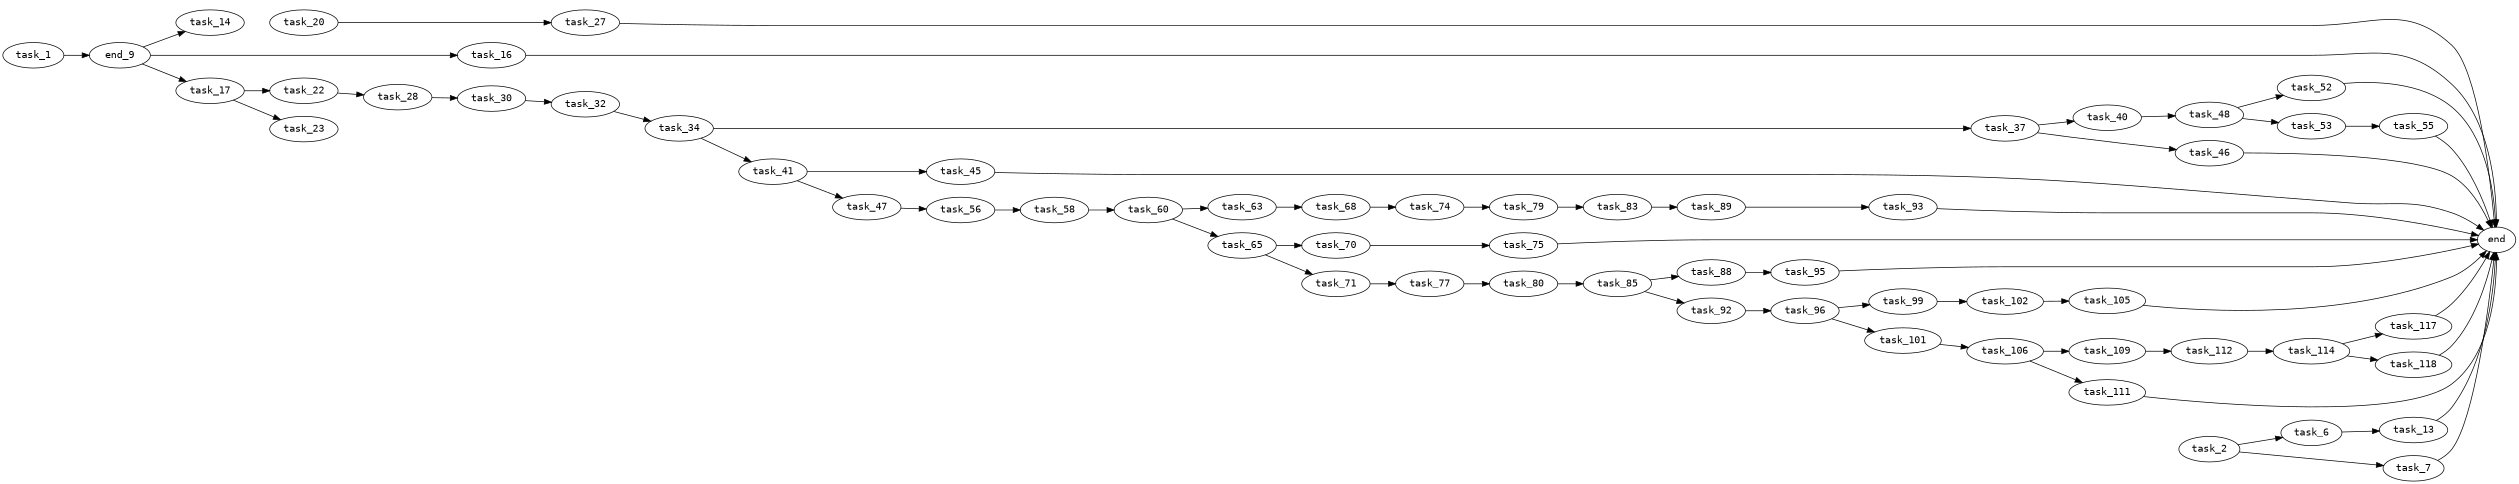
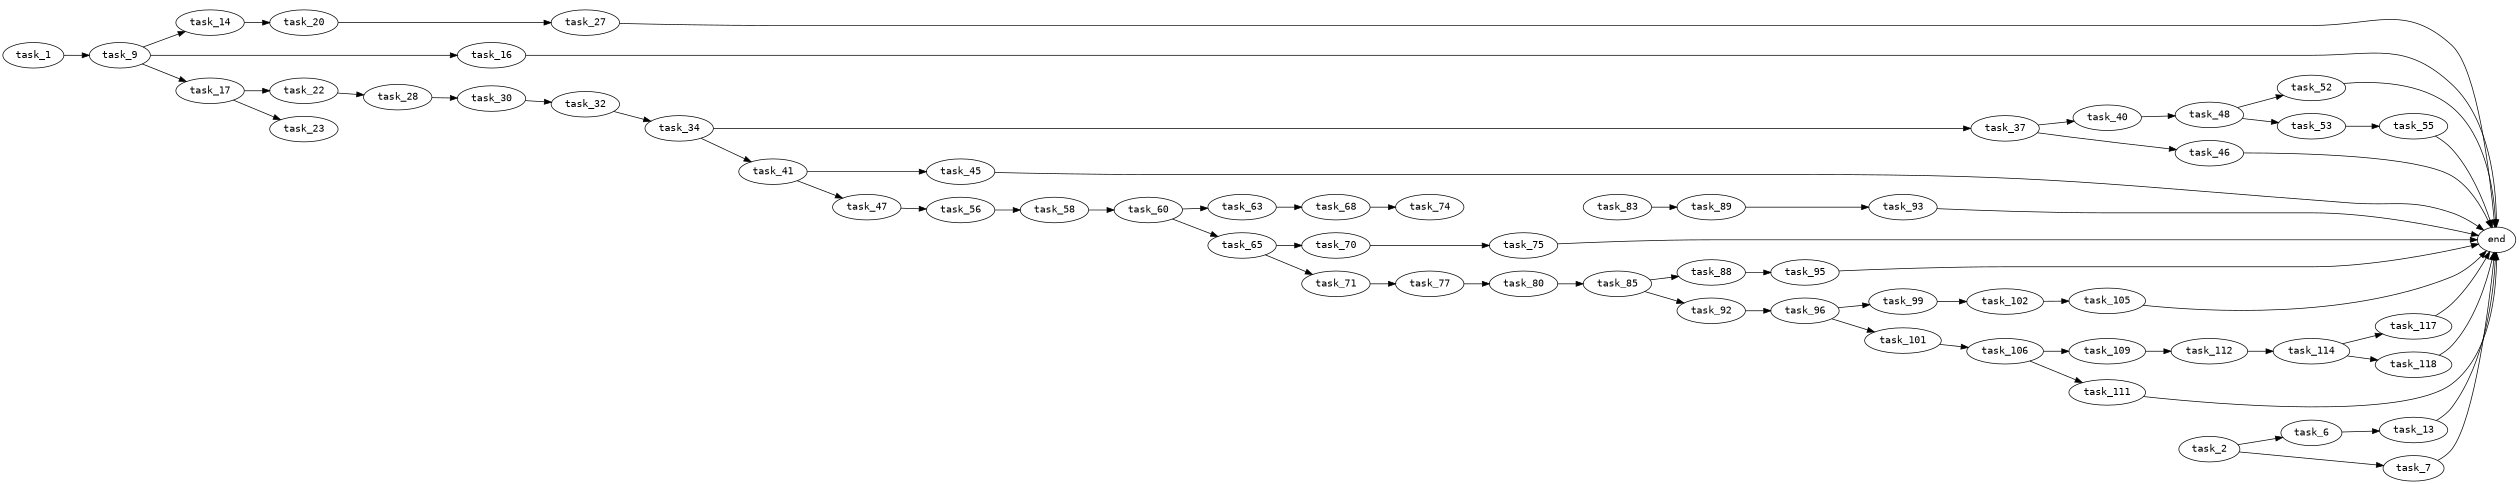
  digraph {
    fontname="DejaVu Sans Mono"
    rankdir=LR
    node [fontname="DejaVu Sans Mono"]
    edge [fontname="DejaVu Sans Mono"]
    task_1
-   task_9 [label=end_9]
+   task_9
    task_2
    task_6
    task_7
    task_14
    task_16
    task_17
    task_13
    end
    task_20
    task_22
    task_23
    task_27
    task_28
    task_30
    task_32
    task_34
    task_37
    task_41
    task_40
    task_46
    task_45
    task_47
    task_48
    task_52
    task_53
    task_56
    task_58
    task_55
    task_60
    task_63
    task_65
    task_68
    task_70
    task_71
    task_74
    task_75
    task_77
-   task_79
    task_80
    task_83
    task_85
    task_89
    task_88
    task_92
    task_93
    task_95
    task_96
    task_99
    task_101
    task_102
    task_106
    task_105
    task_109
    task_111
    task_112
    task_114
    task_117
    task_118
    task_1 -> task_9
    task_9 -> task_14
    task_9 -> task_16
    task_9 -> task_17
    task_2 -> task_6
    task_2 -> task_7
    task_6 -> task_13
    task_7 -> end
+   task_14 -> task_20
    task_16 -> end
    task_17 -> task_22
    task_17 -> task_23
    task_13 -> end
    task_20 -> task_27
    task_22 -> task_28
    task_27 -> end
    task_28 -> task_30
    task_30 -> task_32
    task_32 -> task_34
    task_34 -> task_37
    task_34 -> task_41
    task_37 -> task_40
    task_37 -> task_46
    task_41 -> task_45
    task_41 -> task_47
    task_40 -> task_48
    task_46 -> end
    task_45 -> end
    task_47 -> task_56
    task_48 -> task_52
    task_48 -> task_53
    task_52 -> end
    task_53 -> task_55
    task_56 -> task_58
    task_58 -> task_60
    task_55 -> end
    task_60 -> task_63
    task_60 -> task_65
    task_63 -> task_68
    task_65 -> task_70
    task_65 -> task_71
    task_68 -> task_74
    task_70 -> task_75
    task_71 -> task_77
-   task_74 -> task_79
    task_75 -> end
    task_77 -> task_80
-   task_79 -> task_83
    task_80 -> task_85
    task_83 -> task_89
    task_85 -> task_88
    task_85 -> task_92
    task_89 -> task_93
    task_88 -> task_95
    task_92 -> task_96
    task_93 -> end
    task_95 -> end
    task_96 -> task_99
    task_96 -> task_101
    task_99 -> task_102
    task_101 -> task_106
    task_102 -> task_105
    task_106 -> task_109
    task_106 -> task_111
    task_105 -> end
    task_109 -> task_112
    task_111 -> end
    task_112 -> task_114
    task_114 -> task_117
    task_114 -> task_118
    task_117 -> end
    task_118 -> end
  }
